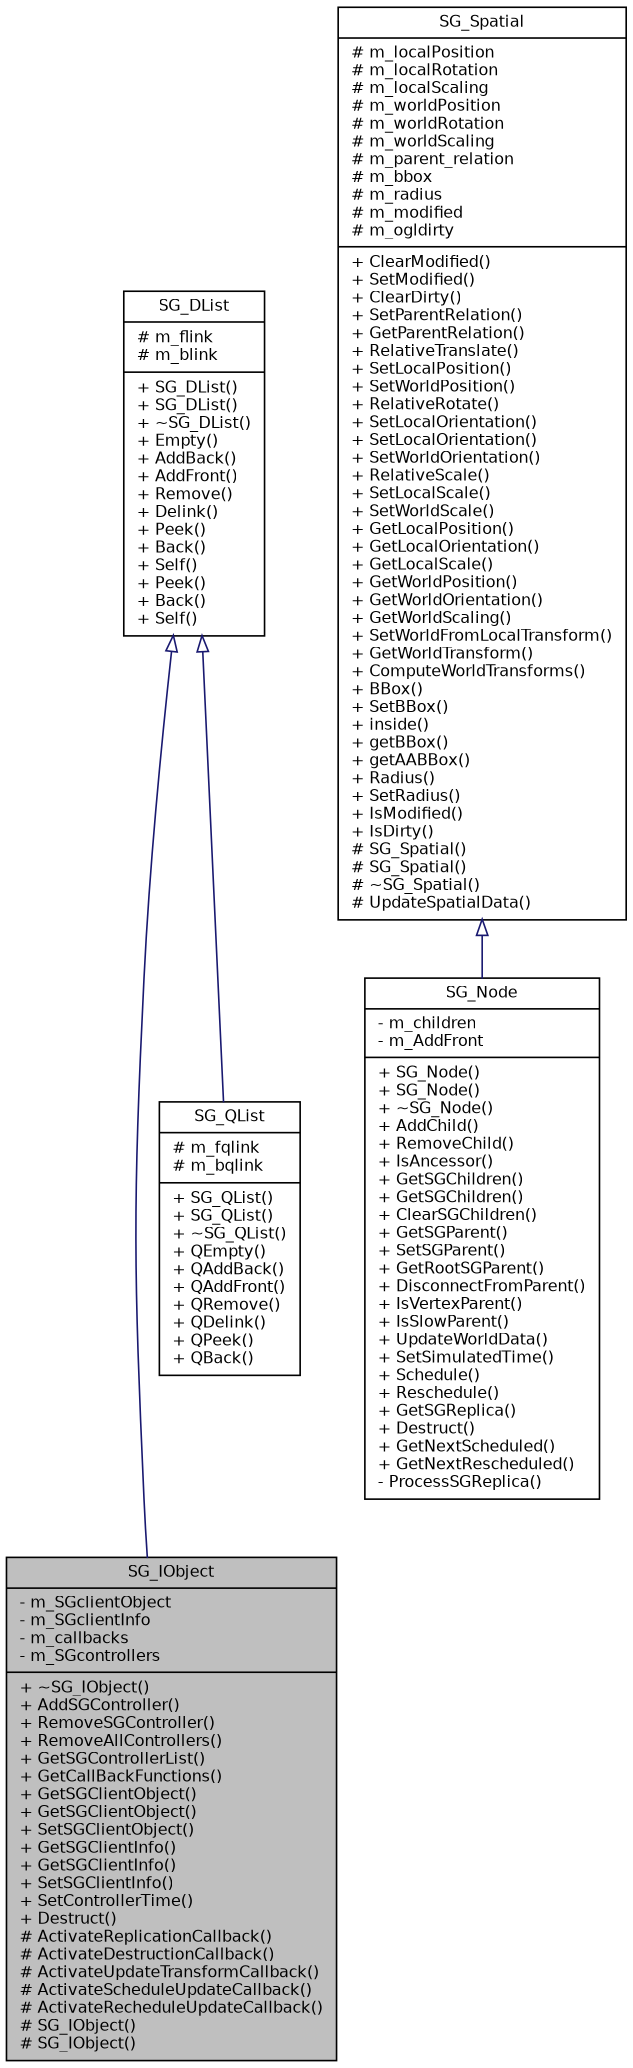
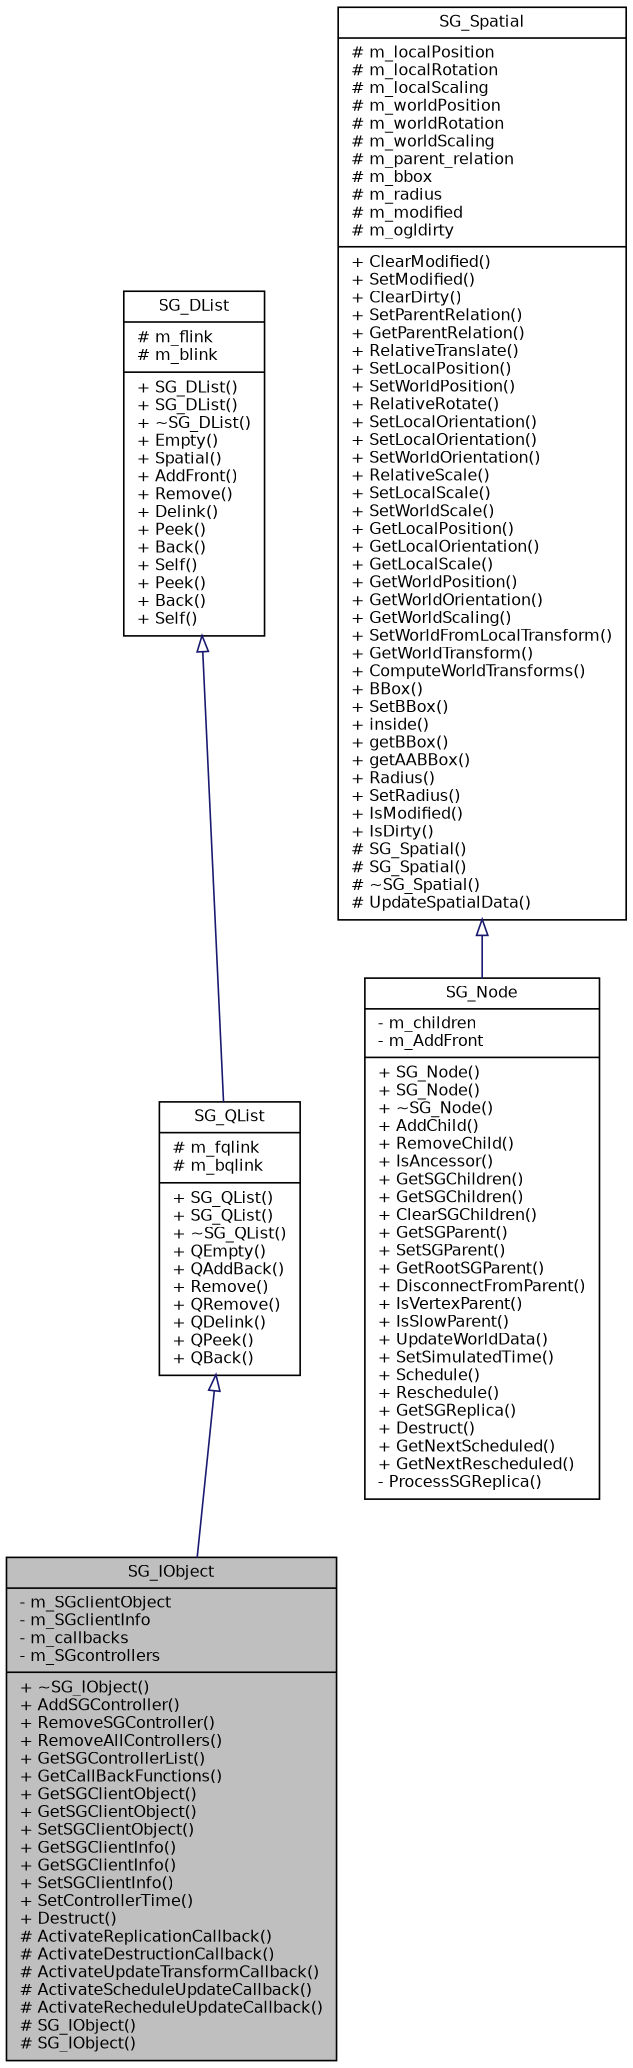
  digraph {
    node [color=black fillcolor=white fontname=Helvetica fontsize=10 shape=record style=filled]
    edge [arrowtail=empty color=midnightblue dir=back fontname=Helvetica fontsize=10 labelfontname=Helvetica labelfontsize=10 style=solid]
    n1 [fillcolor=grey75 fontcolor=black height=0.2 label="{SG_IObject\n|- m_SGclientObject\l- m_SGclientInfo\l- m_callbacks\l- m_SGcontrollers\l|+ ~SG_IObject()\l+ AddSGController()\l+ RemoveSGController()\l+ RemoveAllControllers()\l+ GetSGControllerList()\l+ GetCallBackFunctions()\l+ GetSGClientObject()\l+ GetSGClientObject()\l+ SetSGClientObject()\l+ GetSGClientInfo()\l+ GetSGClientInfo()\l+ SetSGClientInfo()\l+ SetControllerTime()\l+ Destruct()\l# ActivateReplicationCallback()\l# ActivateDestructionCallback()\l# ActivateUpdateTransformCallback()\l# ActivateScheduleUpdateCallback()\l# ActivateRecheduleUpdateCallback()\l# SG_IObject()\l# SG_IObject()\l}" width=0.4]
    n2 [height=0.2 label="{SG_Spatial\n|# m_localPosition\l# m_localRotation\l# m_localScaling\l# m_worldPosition\l# m_worldRotation\l# m_worldScaling\l# m_parent_relation\l# m_bbox\l# m_radius\l# m_modified\l# m_ogldirty\l|+ ClearModified()\l+ SetModified()\l+ ClearDirty()\l+ SetParentRelation()\l+ GetParentRelation()\l+ RelativeTranslate()\l+ SetLocalPosition()\l+ SetWorldPosition()\l+ RelativeRotate()\l+ SetLocalOrientation()\l+ SetLocalOrientation()\l+ SetWorldOrientation()\l+ RelativeScale()\l+ SetLocalScale()\l+ SetWorldScale()\l+ GetLocalPosition()\l+ GetLocalOrientation()\l+ GetLocalScale()\l+ GetWorldPosition()\l+ GetWorldOrientation()\l+ GetWorldScaling()\l+ SetWorldFromLocalTransform()\l+ GetWorldTransform()\l+ ComputeWorldTransforms()\l+ BBox()\l+ SetBBox()\l+ inside()\l+ getBBox()\l+ getAABBox()\l+ Radius()\l+ SetRadius()\l+ IsModified()\l+ IsDirty()\l# SG_Spatial()\l# SG_Spatial()\l# ~SG_Spatial()\l# UpdateSpatialData()\l}" width=0.4]
    n3 [height=0.2 label="{SG_Node\n|- m_children\l- m_AddFront\l|+ SG_Node()\l+ SG_Node()\l+ ~SG_Node()\l+ AddChild()\l+ RemoveChild()\l+ IsAncessor()\l+ GetSGChildren()\l+ GetSGChildren()\l+ ClearSGChildren()\l+ GetSGParent()\l+ SetSGParent()\l+ GetRootSGParent()\l+ DisconnectFromParent()\l+ IsVertexParent()\l+ IsSlowParent()\l+ UpdateWorldData()\l+ SetSimulatedTime()\l+ Schedule()\l+ Reschedule()\l+ GetSGReplica()\l+ Destruct()\l+ GetNextScheduled()\l+ GetNextRescheduled()\l- ProcessSGReplica()\l}" width=0.4]
-   n4 [height=0.2 label="{SG_QList\n|# m_fqlink\l# m_bqlink\l|+ SG_QList()\l+ SG_QList()\l+ ~SG_QList()\l+ QEmpty()\l+ QAddBack()\l+ QAddFront()\l+ QRemove()\l+ QDelink()\l+ QPeek()\l+ QBack()\l}" width=0.4]
-   n5 [height=0.2 label="{SG_DList\n|# m_flink\l# m_blink\l|+ SG_DList()\l+ SG_DList()\l+ ~SG_DList()\l+ Empty()\l+ AddBack()\l+ AddFront()\l+ Remove()\l+ Delink()\l+ Peek()\l+ Back()\l+ Self()\l+ Peek()\l+ Back()\l+ Self()\l}" width=0.4]
+   n4 [height=0.2 label="{SG_QList\n|# m_fqlink\l# m_bqlink\l|+ SG_QList()\l+ SG_QList()\l+ ~SG_QList()\l+ QEmpty()\l+ QAddBack()\l+ Remove()\l+ QRemove()\l+ QDelink()\l+ QPeek()\l+ QBack()\l}" width=0.4]
+   n5 [height=0.2 label="{SG_DList\n|# m_flink\l# m_blink\l|+ SG_DList()\l+ SG_DList()\l+ ~SG_DList()\l+ Empty()\l+ Spatial()\l+ AddFront()\l+ Remove()\l+ Delink()\l+ Peek()\l+ Back()\l+ Self()\l+ Peek()\l+ Back()\l+ Self()\l}" width=0.4]
    n2 -> n3
-   n5 -> n1
+   n4 -> n1
    n5 -> n4
  }
